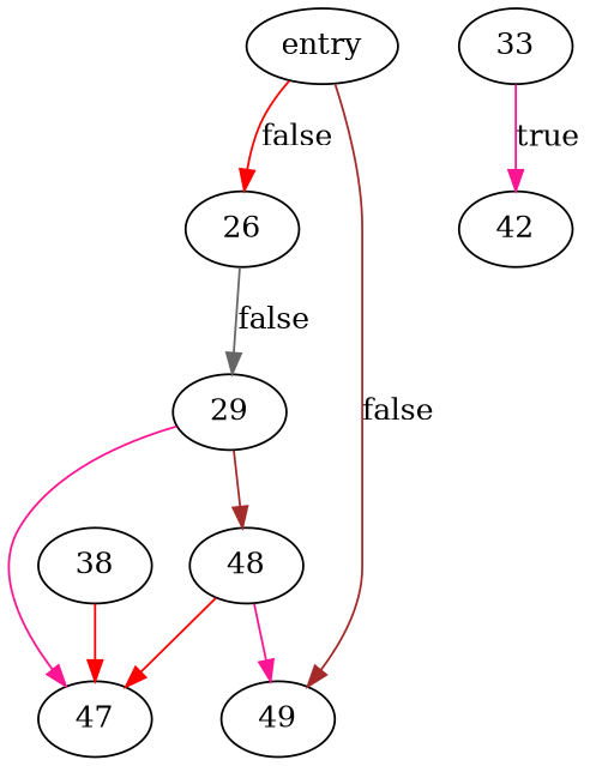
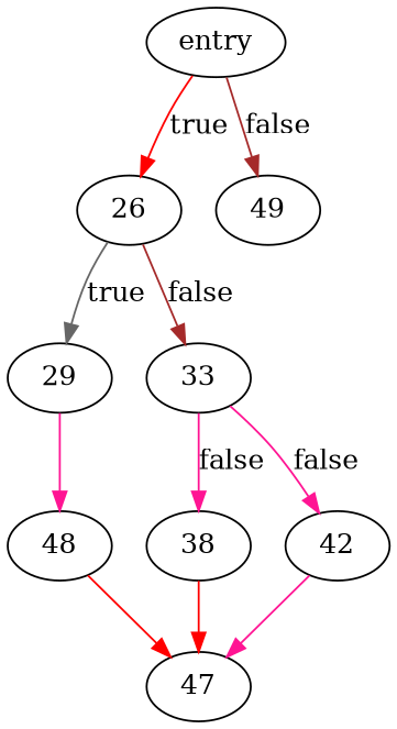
  digraph {
    edge [color=deeppink]
    n1 [label=entry]
    26
    49
    29
    33
    48
    38
    42
    47
-   n1 -> 26 [color=red label=false]
+   n1 -> 26 [color=red label=true]
    n1 -> 49 [color=brown label=false]
-   26 -> 29 [color=gray40 label=false]
-   29 -> 48 [color=brown]
-   33 -> 42 [label=true]
-   48 -> 49
+   26 -> 29 [color=gray40 label=true]
+   26 -> 33 [color=brown label=false]
+   29 -> 48
+   33 -> 38 [label=false]
+   33 -> 42 [label=false]
    48 -> 47 [color=red]
    38 -> 47 [color=red]
-   29 -> 47
+   42 -> 47
  }
